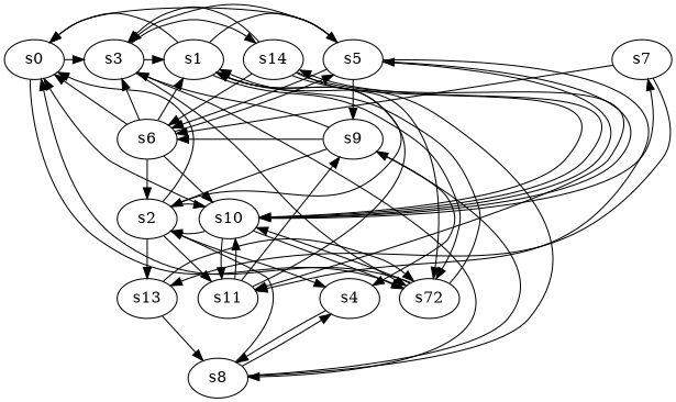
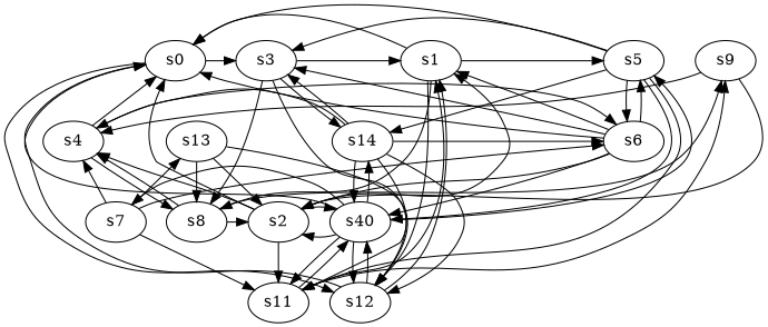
  digraph {
    node [player=1]
    s0
    s3
-   s12 [label=s72]
+   s12
    s1 [player=0]
    s8
    s14 [player=0]
-   s10
+   s10 [label=s40]
    s5 [player=0]
    s11 [player=0]
    s6 [player=0]
    s9 [player=0]
    s2
    s4
    s13 [player=0]
    s7
    s0 -> s3 [constraint="time == 3 || time == 9 || time == 18 || time == 19 || time == 21"]
    s0 -> s12 [constraint="time % 6 == 3"]
    s3 -> s12 [constraint="time == 2 || time == 4 || time == 9 || time == 16"]
    s3 -> s1 [constraint="time % 5 == 0 || time % 5 == 1"]
    s3 -> s8 [constraint="!(time % 5 == 4)"]
    s3 -> s14 [constraint="!(time % 5 == 0)"]
    s12 -> s0 [constraint="time % 3 == 1 || time % 3 == 0"]
    s12 -> s1 [constraint="time % 5 == 4 || time % 2 == 1"]
    s12 -> s10 [constraint="time % 7 == 5"]
    s1 -> s0 [constraint="time % 4 == 0 && time % 3 == 0"]
    s1 -> s12 [constraint="time % 4 == 2"]
-   s8 -> s1 [constraint="!(time % 5 == 4)"]
+   s1 -> s8 [constraint="!(time % 5 == 4)"]
    s1 -> s5 [constraint="time % 7 == 6"]
    s8 -> s9 [constraint="time % 4 == 2 || time % 4 == 3"]
    s8 -> s2 [constraint="time % 4 == 2 || time % 5 == 1"]
    s8 -> s4 [constraint="time % 2 == 1"]
    s14 -> s3 [constraint="!(time % 5 == 3)"]
    s14 -> s12 [constraint="time % 3 == 2 && time % 3 == 2"]
    s14 -> s10 [constraint="time % 4 == 2 || time % 5 == 2"]
    s14 -> s11 [constraint="time == 12"]
    s14 -> s6 [constraint="time % 5 == 0"]
+   s14 -> s4 [constraint="time % 2 == 1 && time % 4 == 1"]
    s10 -> s0 [constraint="!(time % 4 == 3)"]
    s10 -> s12
    s10 -> s14 [constraint="time == 8 || time == 9 || time == 12 || time == 13 || time == 15"]
    s10 -> s5 [constraint="time % 4 == 0 && time % 4 == 1"]
    s10 -> s11
    s10 -> s2 [constraint="time == 1 || time == 11"]
    s10 -> s7 [constraint="time % 5 == 3"]
    s5 -> s0 [constraint="time % 4 == 0 && time % 5 == 3"]
    s5 -> s3 [constraint="time % 8 == 5"]
    s5 -> s10
    s5 -> s11 [constraint="time % 3 == 0"]
    s5 -> s6
-   s5 -> s9
+   s5 -> s14
    s11 -> s1 [constraint="!(time % 5 == 1)"]
    s11 -> s10
    s11 -> s9 [constraint="time % 5 == 2"]
    s6 -> s0 [constraint="!(time % 6 == 4)"]
    s6 -> s3 [constraint="!(time % 6 == 1)"]
    s6 -> s1 [constraint="!(time % 6 == 3)"]
    s6 -> s10 [constraint="time % 2 == 0 && time % 5 == 4"]
    s6 -> s5 [constraint="time == 5 || time == 12"]
    s6 -> s2
-   s9 -> s3 [constraint="!(time % 3 == 2)"]
-   s9 -> s6 [constraint="!(time % 5 == 2)"]
+   s4 -> s6 [constraint="!(time % 5 == 2)"]
    s9 -> s2 [constraint="time == 4 || time == 23"]
    s9 -> s4 [constraint="time % 2 == 1 || time % 2 == 0"]
    s2 -> s0 [constraint="time % 6 == 3"]
    s2 -> s1 [constraint="time % 2 == 1 && time % 4 == 1"]
    s2 -> s10 [constraint="time % 4 == 1 && time % 4 == 3"]
    s2 -> s11
    s2 -> s4 [constraint="time % 2 == 1"]
-   s2 -> s13
+   s13 -> s2
+   s4 -> s0 [constraint="time % 3 == 2 && time % 4 == 3"]
    s4 -> s8
    s13 -> s12 [constraint="time % 2 == 1"]
    s13 -> s8
+   s7 -> s11
    s7 -> s6 [constraint="time % 8 == 5"]
+   s7 -> s4 [constraint="time % 2 == 0 && time % 3 == 1"]
    s7 -> s13 [constraint="time % 7 == 3"]
  }
